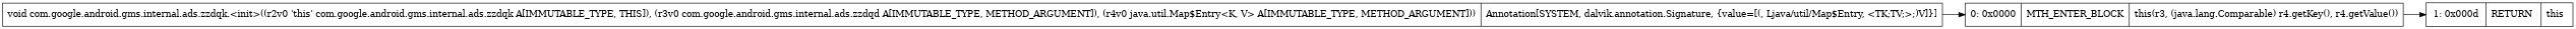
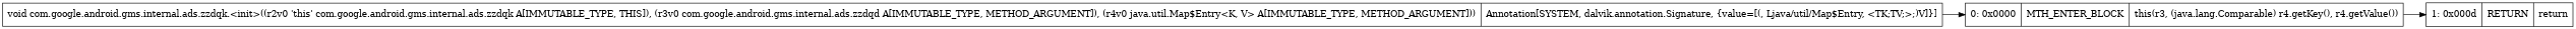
  digraph {
    rankdir=LR
    node [shape=record]
    n1 [label="{0\:\ 0x0000|MTH_ENTER_BLOCK\l|this(r3, (java.lang.Comparable) r4.getKey(), r4.getValue())\l}"]
-   n2 [label="{1\:\ 0x000d|RETURN\l|this\l}"]
+   n2 [label="{1\:\ 0x000d|RETURN\l|return\l}"]
    n3 [label="{void com.google.android.gms.internal.ads.zzdqk.\<init\>((r2v0 'this' com.google.android.gms.internal.ads.zzdqk A[IMMUTABLE_TYPE, THIS]), (r3v0 com.google.android.gms.internal.ads.zzdqd A[IMMUTABLE_TYPE, METHOD_ARGUMENT]), (r4v0 java.util.Map$Entry\<K, V\> A[IMMUTABLE_TYPE, METHOD_ARGUMENT]))  | Annotation[SYSTEM, dalvik.annotation.Signature, \{value=[(, Ljava\/util\/Map$Entry, \<TK;TV;\>;)V]\}]\l}"]
    n1 -> n2
    n3 -> n1
  }
